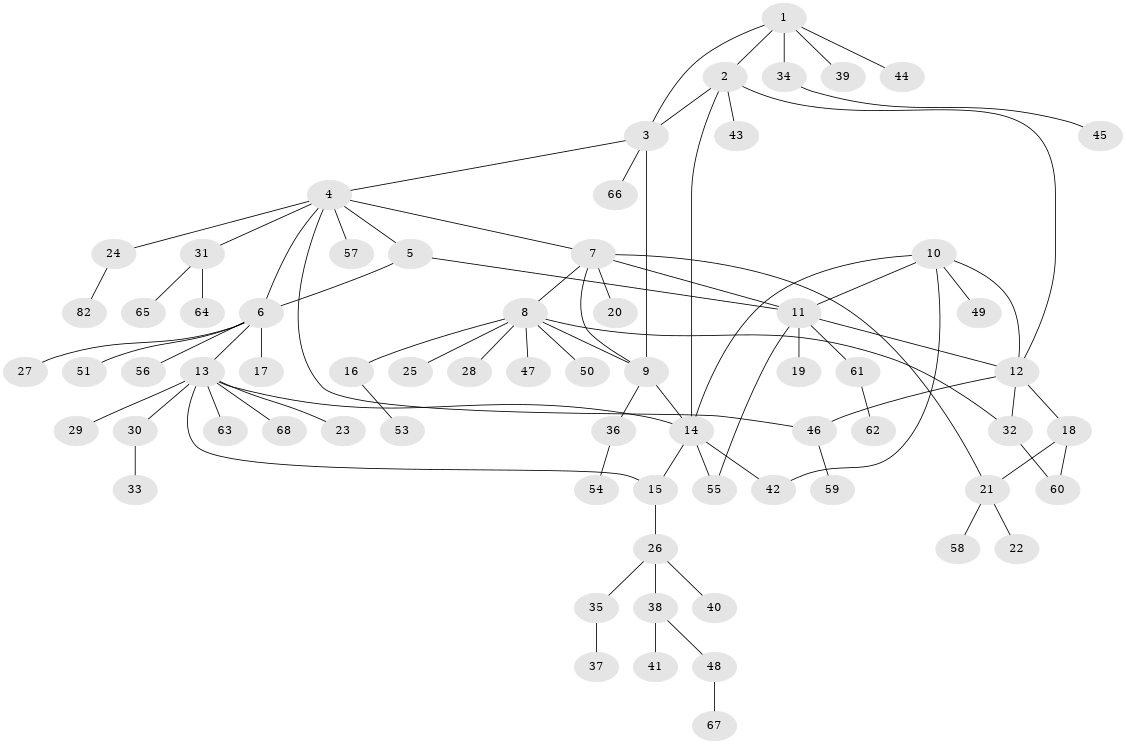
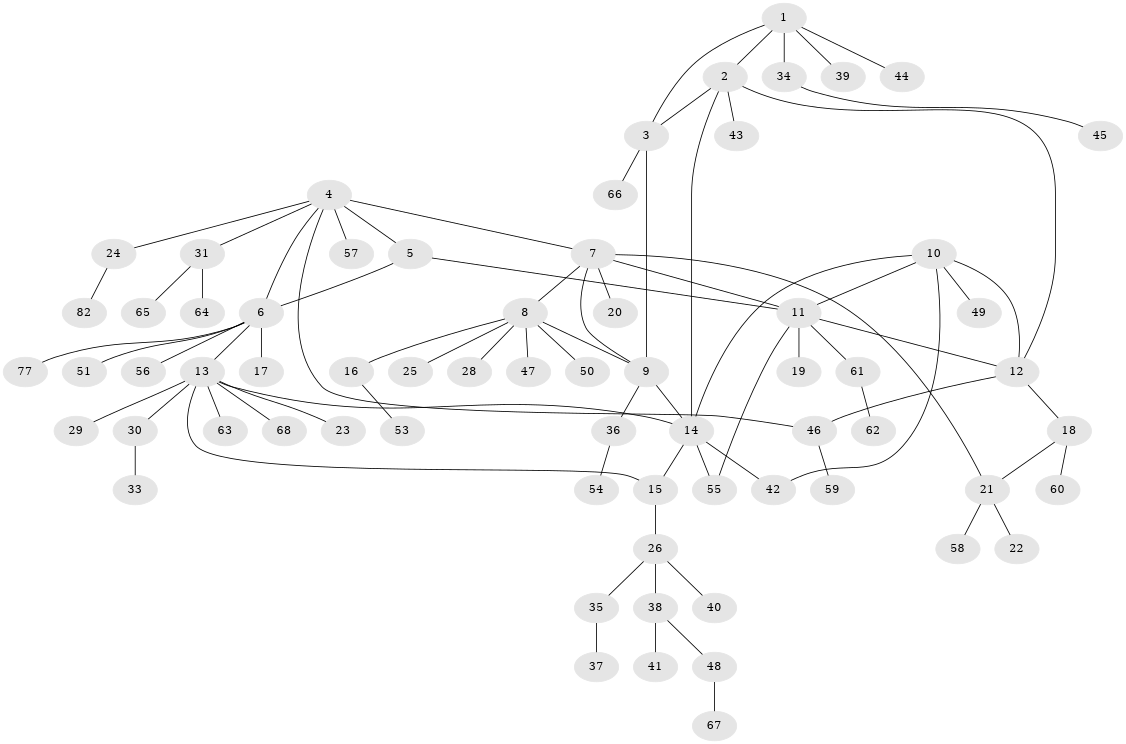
  graph {
    node [color=gray90 style=filled]
    1
    2
    3
    34
    39
    44
    12
    14
    43
    4
    9
    66
    45
    46
-   32
    18
    42
    55
    15
    5
    6
    24
    31
    57
    7
    36
    11
    13
    17
-   27
+   27 [label=77]
    51
    56
    n33 [label=82]
    64
    65
    59
    8
    20
    21
    19
    61
    23
    29
    30
    63
    68
    16
    25
    28
    47
    50
    22
    58
    53
    60
    54
    10
    49
    62
    26
    33
    35
    38
    40
    37
    41
    48
    67
    1 -- 2
    1 -- 3
    1 -- 34
    1 -- 39
    1 -- 44
    2 -- 3
    2 -- 12
    2 -- 14
    2 -- 43
-   3 -- 4
    3 -- 9
    3 -- 66
    34 -- 45
    12 -- 46
-   12 -- 32
    12 -- 18
    14 -- 42
    14 -- 55
    14 -- 15
    4 -- 46
    4 -- 5
    4 -- 6
    4 -- 24
    4 -- 31
    4 -- 57
    4 -- 7
    9 -- 14
    9 -- 36
    46 -- 59
-   32 -- 60
    18 -- 21
    18 -- 60
    15 -- 26
    5 -- 6
    5 -- 11
    6 -- 13
    6 -- 17
    6 -- 27
    6 -- 51
    6 -- 56
    24 -- n33
    31 -- 64
    31 -- 65
    7 -- 9
    7 -- 11
    7 -- 8
    7 -- 20
    7 -- 21
    36 -- 54
    11 -- 12
    11 -- 55
    11 -- 19
    11 -- 61
    13 -- 14
    13 -- 15
    13 -- 23
    13 -- 29
    13 -- 30
    13 -- 63
    13 -- 68
    8 -- 9
-   8 -- 32
    8 -- 16
    8 -- 25
    8 -- 28
    8 -- 47
    8 -- 50
    21 -- 22
    21 -- 58
    61 -- 62
    30 -- 33
    16 -- 53
    10 -- 12
    10 -- 14
    10 -- 42
    10 -- 11
    10 -- 49
    26 -- 35
    26 -- 38
    26 -- 40
    35 -- 37
    38 -- 41
    38 -- 48
    48 -- 67
  }
